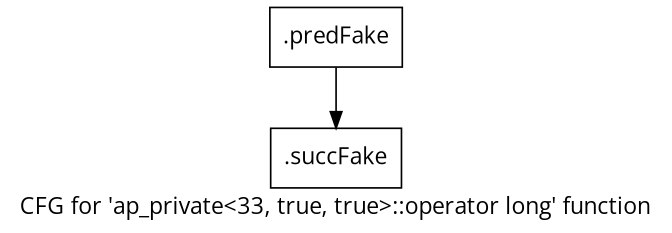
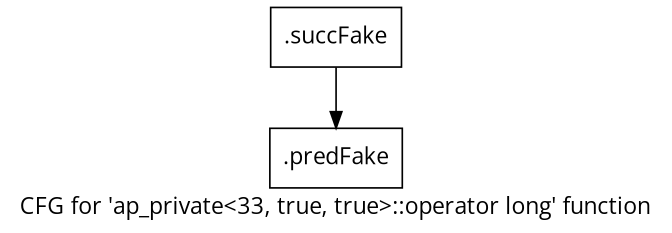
  digraph {
    label="CFG for 'ap_private\<33, true, true\>::operator long' function"
    fontname="Open Sans"
    node [shape=record fontname="Open Sans"]
    n1 [label="{.predFake}"]
    n2 [filename="/mnt/xilinx/Vitis_HLS/2021.2/include/etc/ap_private.h" label="{.succFake}" linenumber=1937]
-   n1 -> n2 [execusionnum=0 filename="/mnt/xilinx/Vitis_HLS/2021.2/include/etc/ap_private.h" fontname="Open Sans"]
+   n2 -> n1 [execusionnum=0 filename="/mnt/xilinx/Vitis_HLS/2021.2/include/etc/ap_private.h" fontname="Open Sans"]
  }
